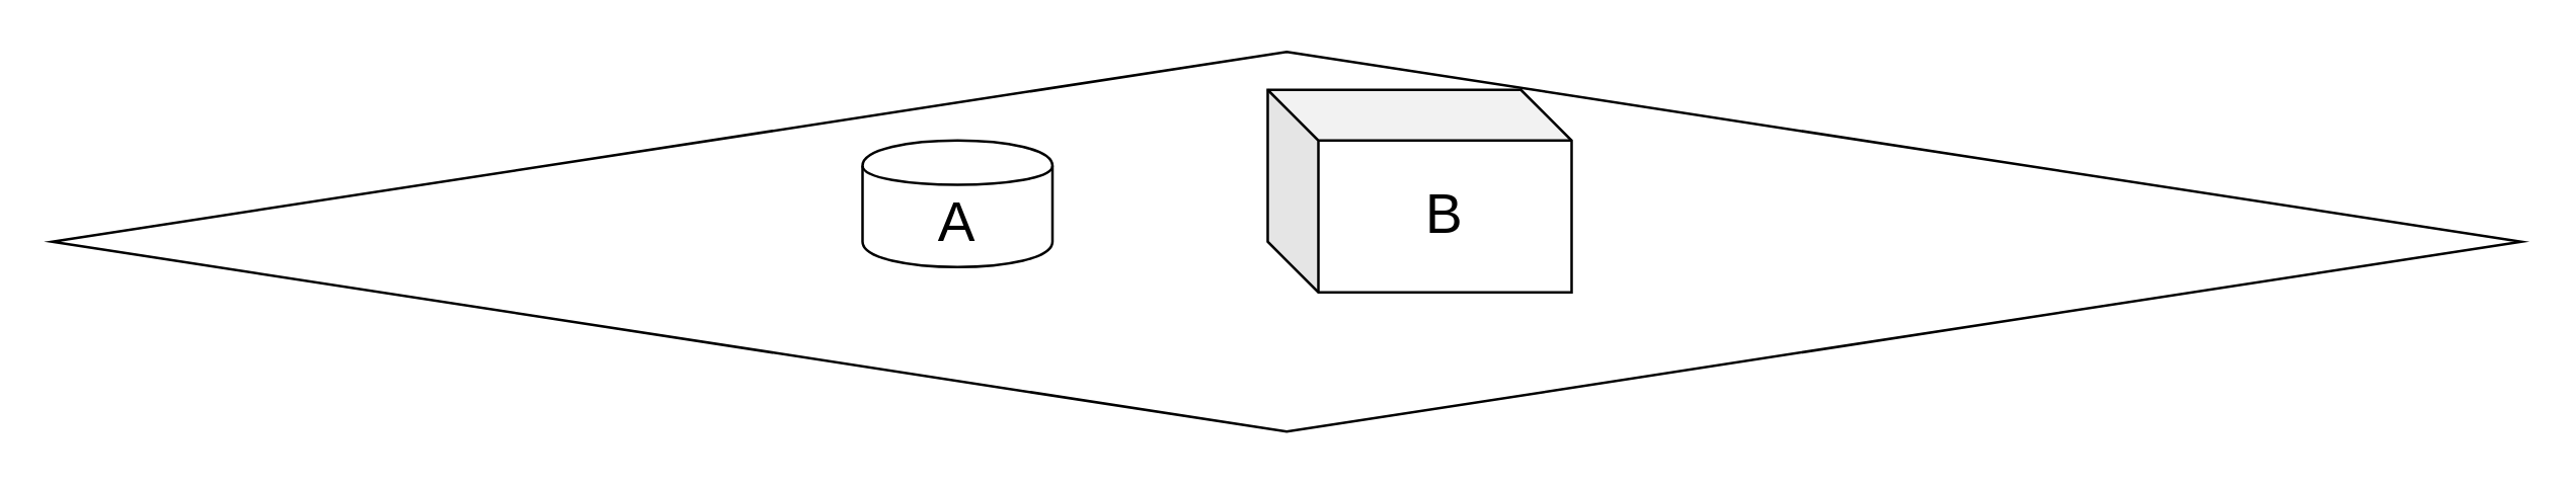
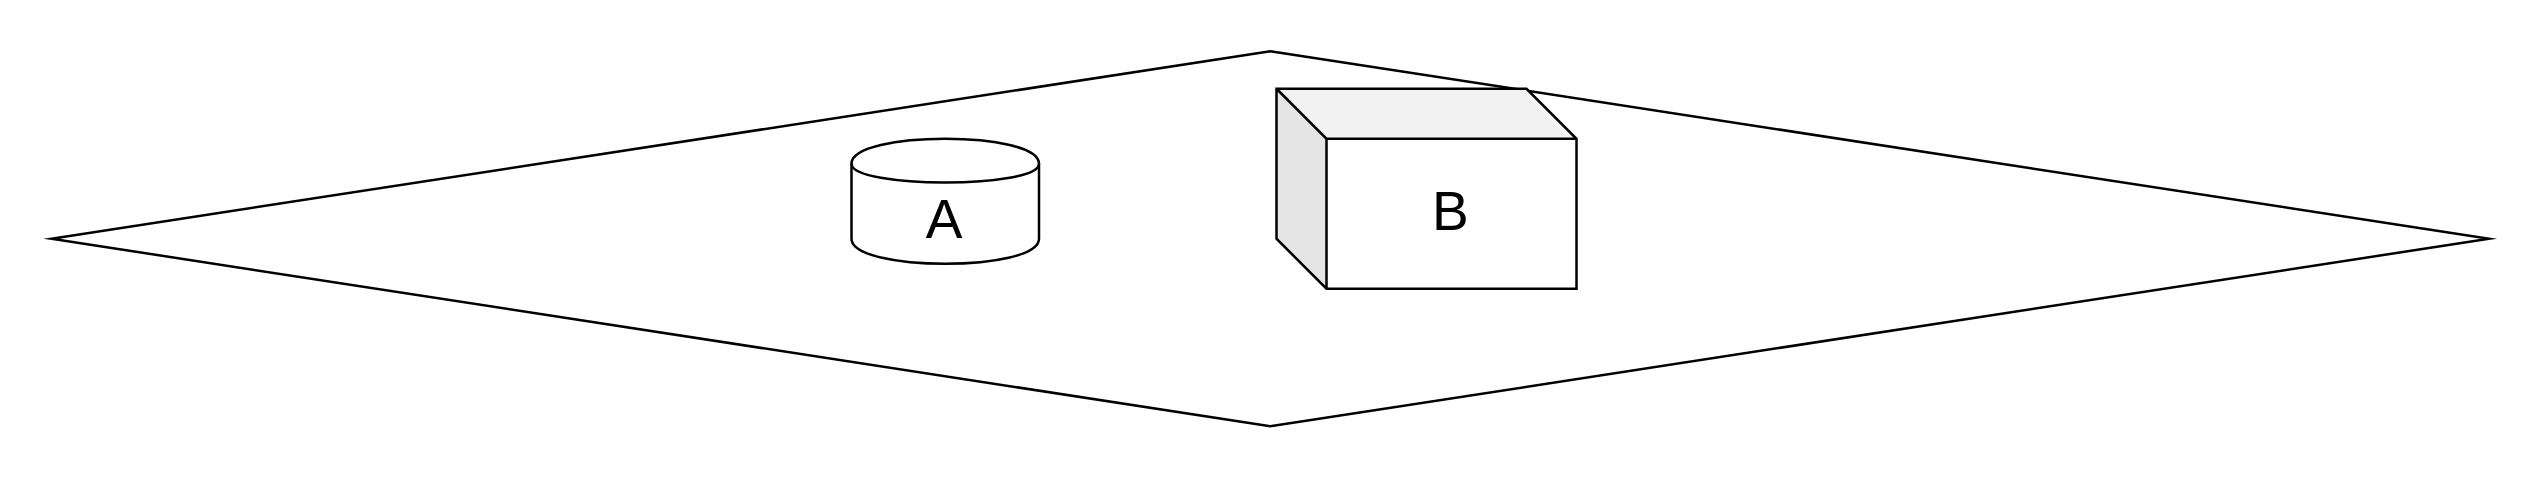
  <mxCell id="0" />
  <mxCell id="1" parent="0" />
  <mxCell id="2" value="" style="rhombus;whiteSpace=wrap;html=1;" vertex="1" parent="1"><mxGeometry x="20" y="20" width="975" height="150" as="geometry" /></mxCell>
  <mxCell id="3" value="&lt;font style=&quot;font-size: 22px&quot;&gt;A&lt;/font&gt;" style="shape=cylinder;whiteSpace=wrap;html=1;boundedLbl=1;backgroundOutline=1;" vertex="1" parent="1"><mxGeometry x="340" y="55" width="75" height="50" as="geometry" /></mxCell>
- <mxCell id="4" value="&lt;font style=&quot;font-size: 22px&quot;&gt;B&lt;/font&gt;" style="shape=cube;whiteSpace=wrap;html=1;boundedLbl=1;backgroundOutline=1;darkOpacity=0.05;darkOpacity2=0.1;" vertex="1" parent="1"><mxGeometry x="500" y="35" width="120" height="80" as="geometry" /></mxCell>
+ <mxCell id="4" value="&lt;font style=&quot;font-size: 22px&quot;&gt;B&lt;/font&gt;" style="shape=cube;whiteSpace=wrap;html=1;boundedLbl=1;backgroundOutline=1;darkOpacity=0.05;darkOpacity2=0.1;" vertex="1" parent="1"><mxGeometry x="510" y="35" width="120" height="80" as="geometry" /></mxCell>
